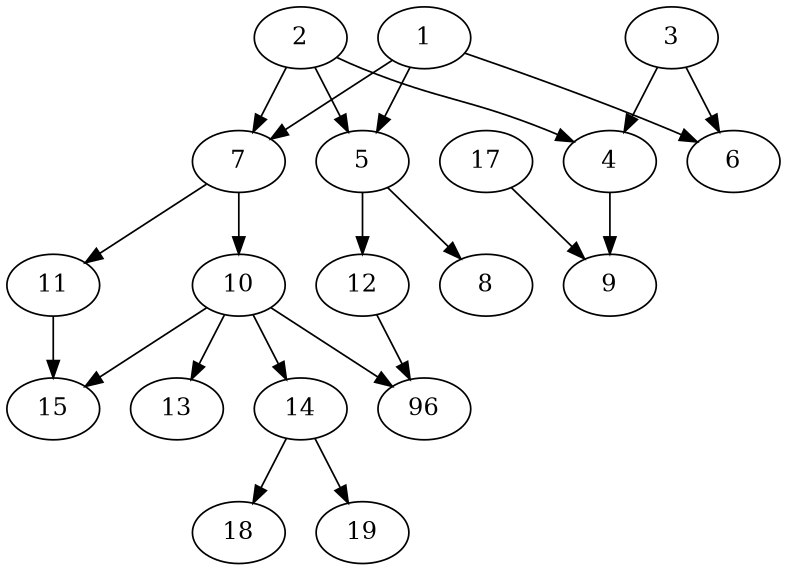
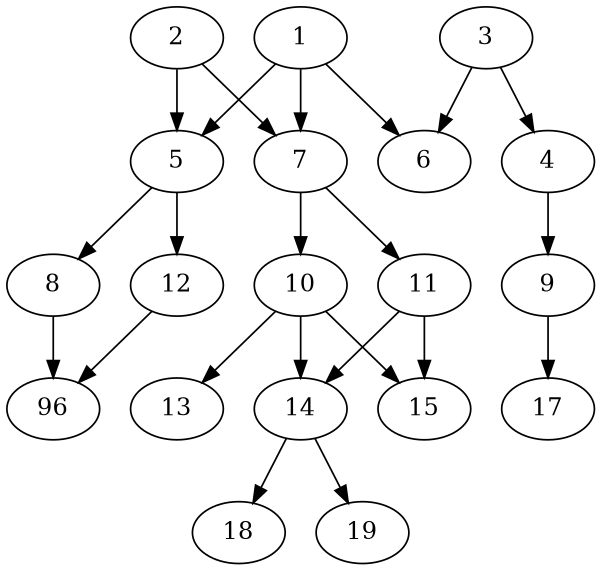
  digraph {
    node [alpha=0.15]
    1 [alpha=0.05 expect_size=17196079449946972]
    5 [expect_size=1072151961604873216]
    6 [alpha=0.18 expect_size=1299591436663307370496]
    7 [alpha=0.13 expect_size=431676218242785920]
    8 [alpha=0.10 expect_size=1977139233892860928]
    12 [expect_size=2502107334858538]
    11 [alpha=0.03 expect_size=1605852121643452]
    10 [alpha=0.20 expect_size=574436506488509825024]
    n9 [alpha=0.17 expect_size=1013983045917681385472 label=96]
    14 [alpha=0.19 expect_size=901627128923822592]
    15 [alpha=0.04 expect_size=103831577242101612544]
    13 [alpha=0.02 expect_size=7818816182909806]
    2 [alpha=0.10 expect_size=843211805143060185088]
    4 [alpha=0.17 expect_size=1236918691341042]
    9 [alpha=0.16 expect_size=3143412591371361]
    17 [expect_size=133710434195518768]
    3 [alpha=0.09 expect_size=3291562378278660]
    18 [alpha=0.12 expect_size=468929180761900187648]
    19 [alpha=0.14 expect_size=355354358666253120]
    1 -> 5
    1 -> 6
    1 -> 7
    5 -> 8
    5 -> 12
    7 -> 11
    7 -> 10
-   10 -> n9
+   8 -> n9
    12 -> n9
+   11 -> 14
    11 -> 15
    10 -> 14
    10 -> 15
    10 -> 13
    14 -> 18
    14 -> 19
    2 -> 5
    2 -> 7
-   2 -> 4
    4 -> 9
-   17 -> 9
+   9 -> 17
    3 -> 6
    3 -> 4
  }
